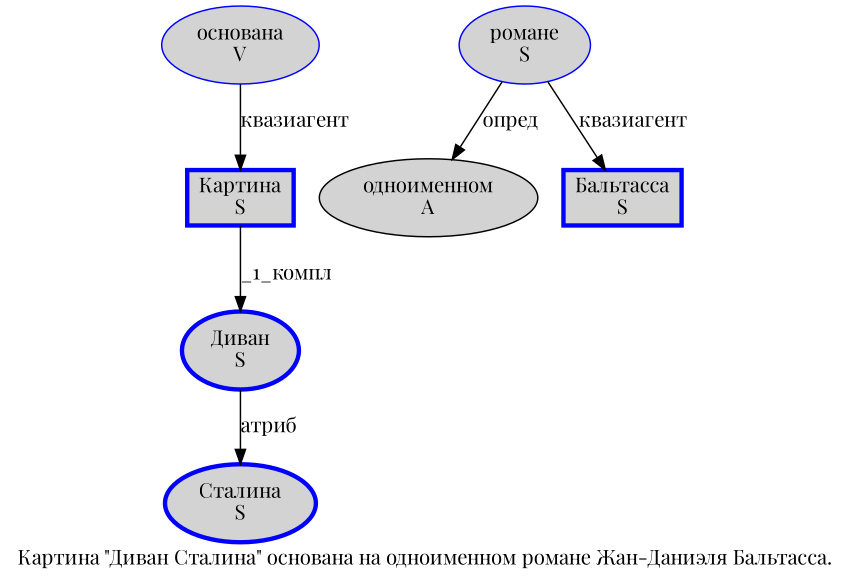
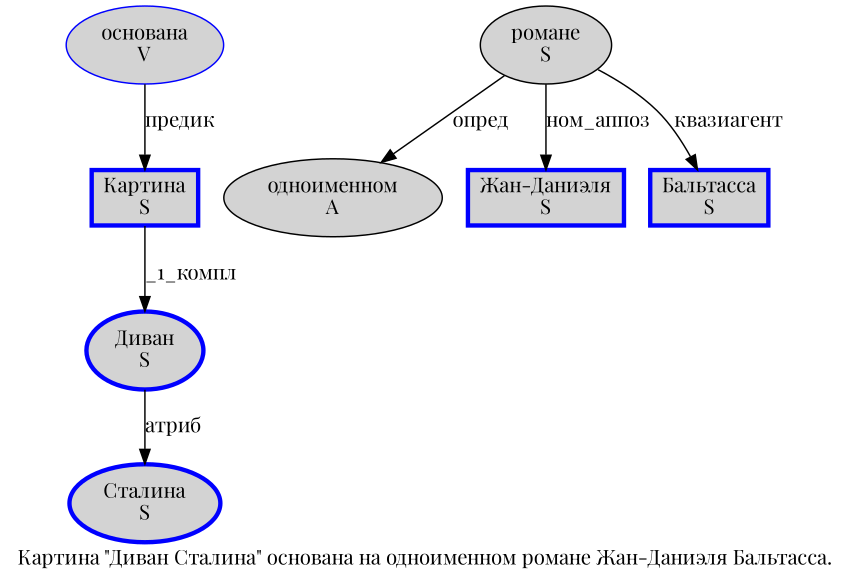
  digraph {
    fontname="Playfair Display"
    label="Картина \"Диван Сталина\" основана на одноименном романе Жан-Даниэля Бальтасса."
    node [color=blue fillcolor=lightgray fontname="Playfair Display" penwidth=3 shape=ellipse style=filled]
    edge [fontname="Playfair Display"]
    n1 [label="Картина\nS" shape=box]
    n2 [label="Диван\nS"]
    n3 [label="Сталина\nS"]
    n4 [label="основана\nV" penwidth=1]
-   n5 [label="романе\nS" penwidth=1]
+   n5 [label="романе\nS" penwidth=1 color=""]
    n6 [label="одноименном\nA" penwidth=1 color=""]
+   n7 [label="Жан-Даниэля\nS" shape=box]
    n8 [label="Бальтасса\nS" shape=box]
    n1 -> n2 [label="_1_компл"]
    n2 -> n3 [label="атриб"]
-   n4 -> n1 [label="квазиагент"]
+   n4 -> n1 [label="предик"]
    n5 -> n6 [label="опред"]
+   n5 -> n7 [label="ном_аппоз"]
    n5 -> n8 [label="квазиагент"]
  }
